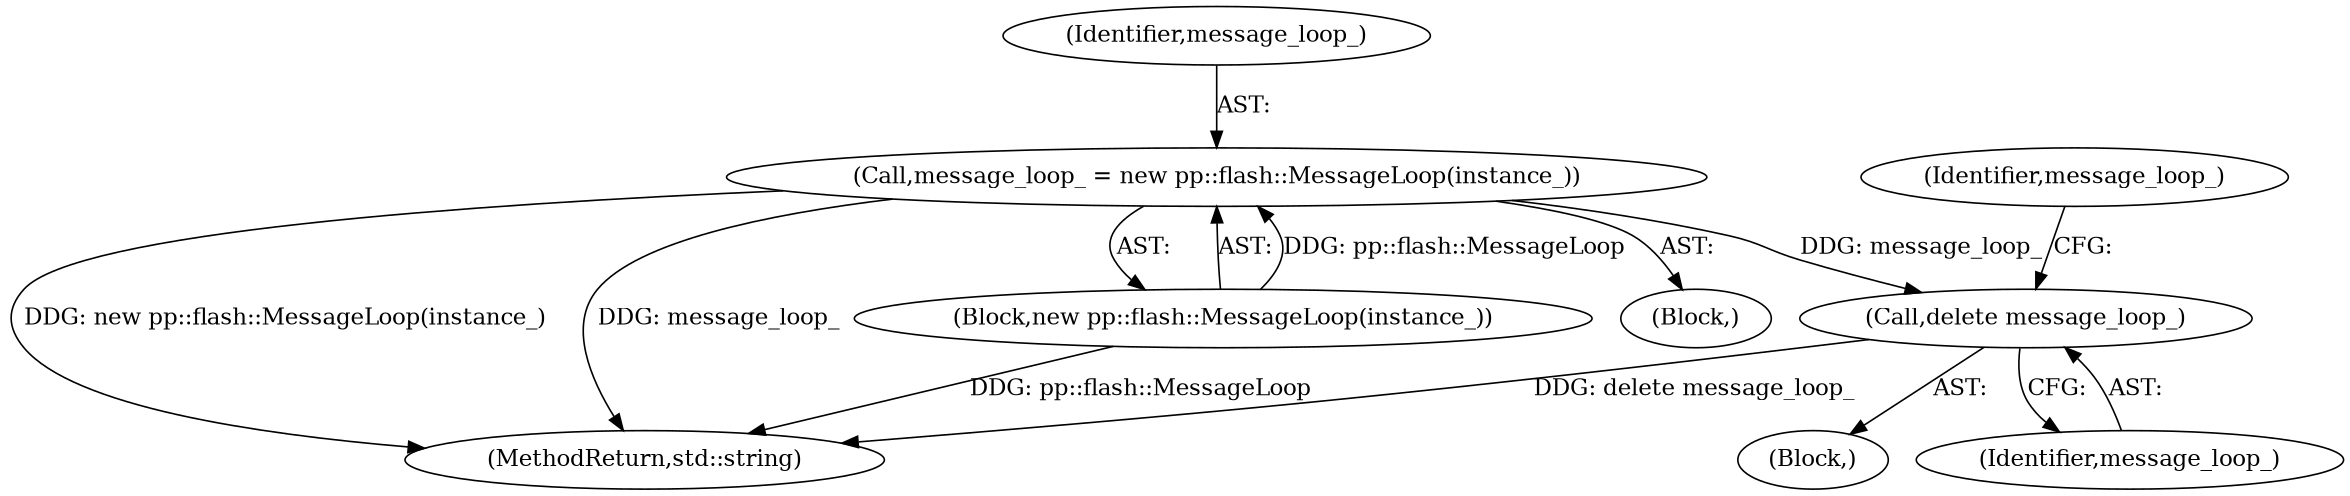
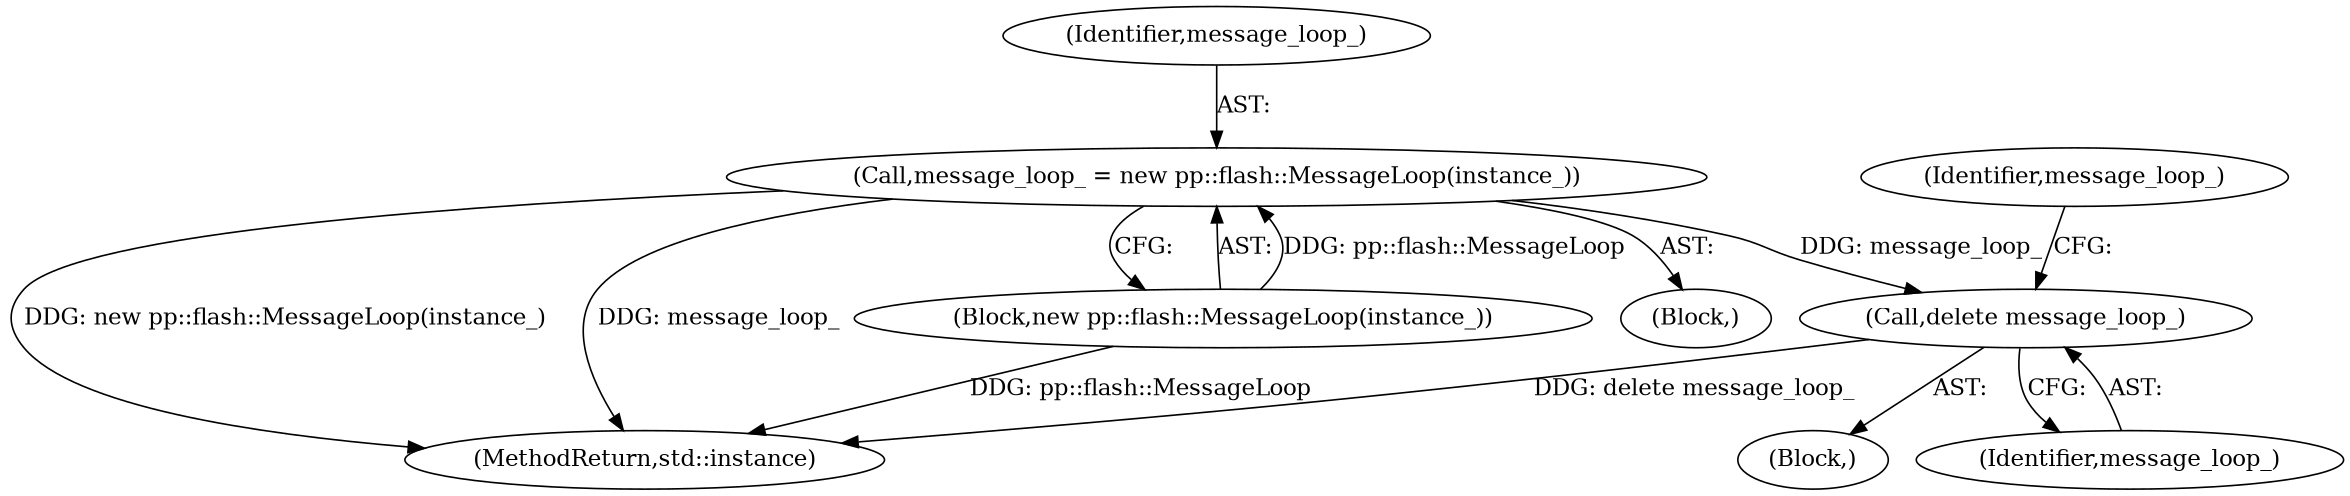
  digraph {
    n1 [label="(Call,delete message_loop_)"]
    n2 [label="(Block,)"]
-   n3 [label="(MethodReturn,std::string)"]
+   n3 [label="(MethodReturn,std::instance)"]
    n4 [label="(Identifier,message_loop_)"]
    n5 [label="(Call,message_loop_ = new pp::flash::MessageLoop(instance_))"]
    n6 [label="(Block,new pp::flash::MessageLoop(instance_))"]
    n7 [label="(Block,)"]
    n8 [label="(Identifier,message_loop_)"]
    n9 [label="(Identifier,message_loop_)"]
    n1 -> n2 [label="AST: "]
    n1 -> n3 [label="DDG: delete message_loop_"]
    n1 -> n4 [label="CFG: "]
    n4 -> n1 [label="AST: "]
    n5 -> n1 [label="DDG: message_loop_"]
    n5 -> n3 [label="DDG: new pp::flash::MessageLoop(instance_)"]
    n5 -> n3 [label="DDG: message_loop_"]
-   n5 -> n6 [label="AST: "]
+   n5 -> n6 [label="CFG: "]
    n5 -> n7 [label="AST: "]
    n6 -> n3 [label="DDG: pp::flash::MessageLoop"]
    n6 -> n5 [label="AST: "]
    n6 -> n5 [label="DDG: pp::flash::MessageLoop"]
    n8 -> n5 [label="AST: "]
    n9 -> n1 [label="CFG: "]
  }
